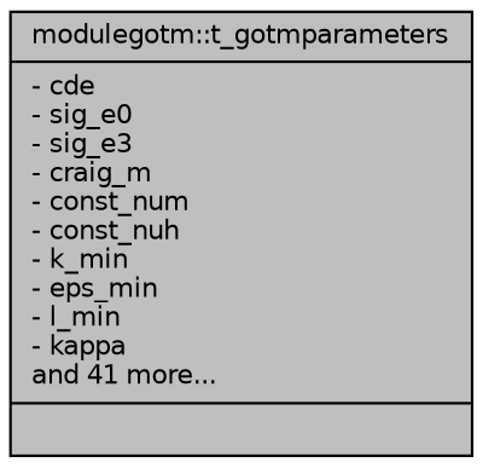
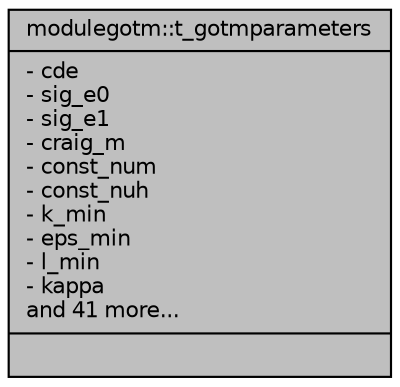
  digraph {
-   n1 [color=black fillcolor=grey75 fontcolor=black fontname=Helvetica fontsize=10 height=0.2 label="{modulegotm::t_gotmparameters\n|- cde\l- sig_e0\l- sig_e3\l- craig_m\l- const_num\l- const_nuh\l- k_min\l- eps_min\l- l_min\l- kappa\land 41 more...\l|}" shape=record style=filled width=0.4]
+   n1 [color=black fillcolor=grey75 fontcolor=black fontname=Helvetica fontsize=10 height=0.2 label="{modulegotm::t_gotmparameters\n|- cde\l- sig_e0\l- sig_e1\l- craig_m\l- const_num\l- const_nuh\l- k_min\l- eps_min\l- l_min\l- kappa\land 41 more...\l|}" shape=record style=filled width=0.4]
  }
